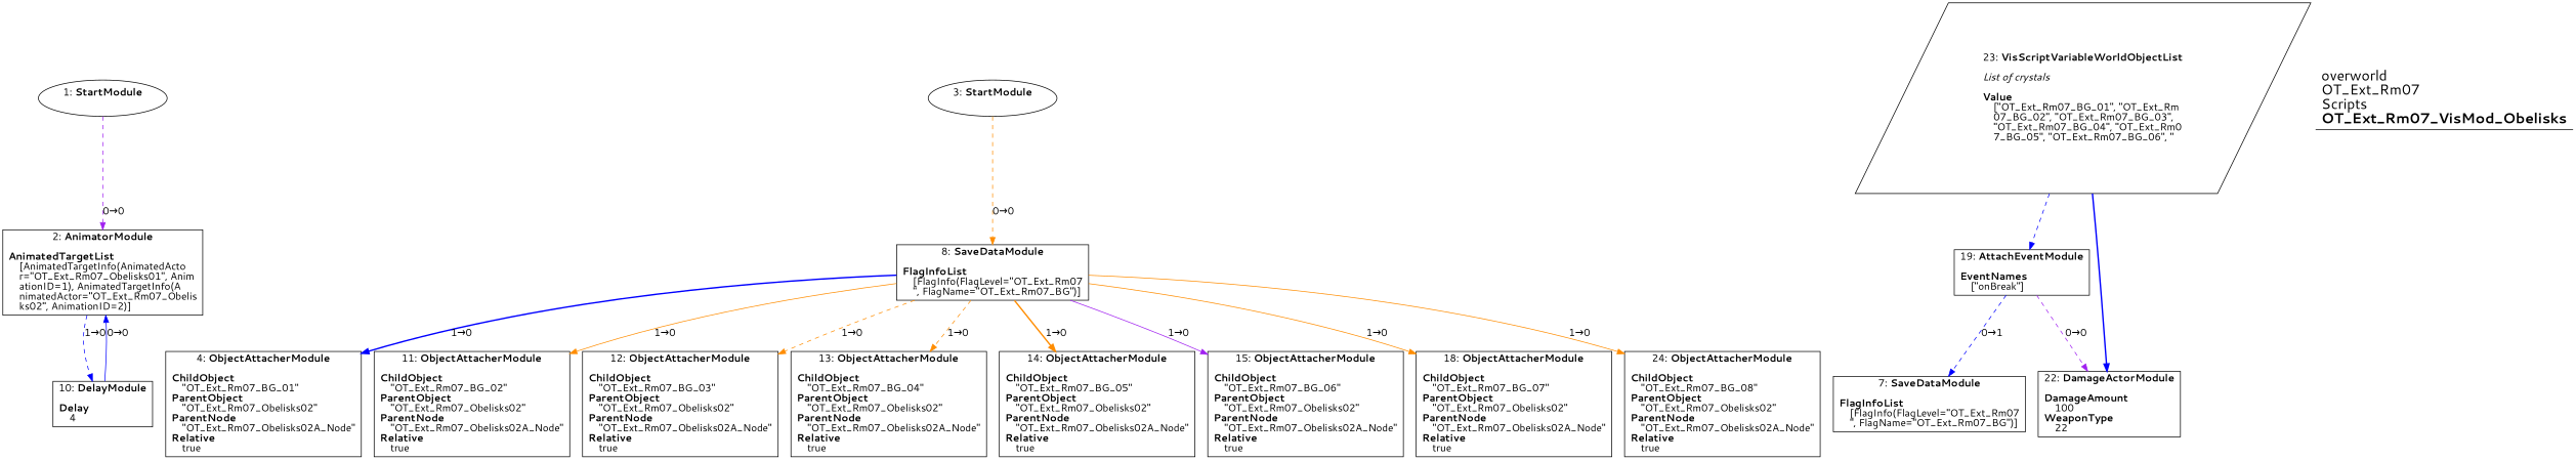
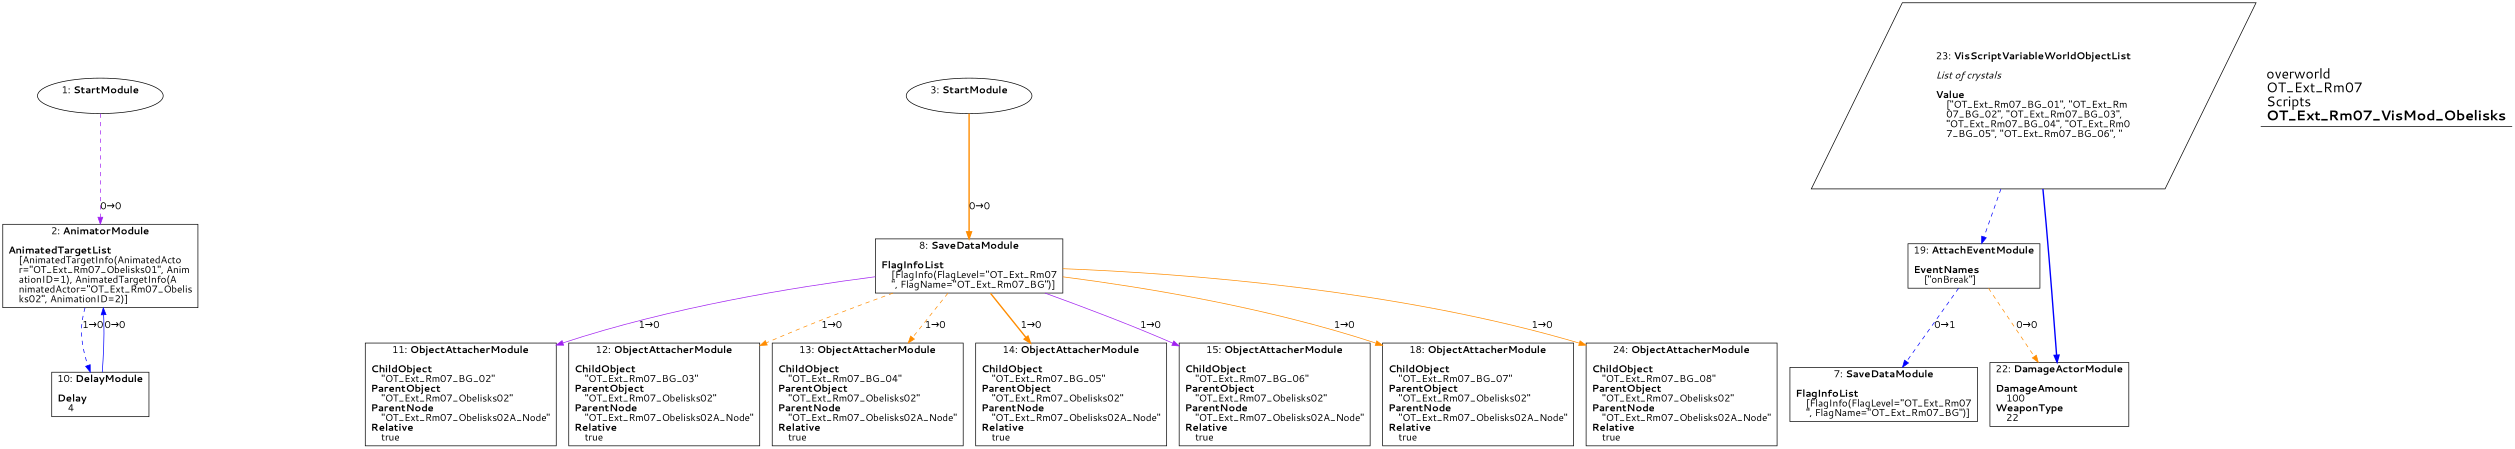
  digraph {
    fontname="Segoe UI"
    splines=spline
    node [fontname="Segoe UI" shape=box]
    edge [color=darkorange fontname="Segoe UI" style=dashed]
    n1 [label=<1: <b>StartModule</b><br/><br/>> shape=oval]
    n2 [label=<2: <b>AnimatorModule</b><br/><br/><b>AnimatedTargetList</b><br align="left"/>    [AnimatedTargetInfo(AnimatedActo<br align="left"/>    r=&quot;OT_Ext_Rm07_Obelisks01&quot;, Anim<br align="left"/>    ationID=1), AnimatedTargetInfo(A<br align="left"/>    nimatedActor=&quot;OT_Ext_Rm07_Obelis<br align="left"/>    ks02&quot;, AnimationID=2)]<br align="left"/>>]
    n3 [label=<10: <b>DelayModule</b><br/><br/><b>Delay</b><br align="left"/>    4<br align="left"/>>]
    n4 [label=<3: <b>StartModule</b><br/><br/>> shape=oval]
    n5 [label=<8: <b>SaveDataModule</b><br/><br/><b>FlagInfoList</b><br align="left"/>    [FlagInfo(FlagLevel=&quot;OT_Ext_Rm07<br align="left"/>    &quot;, FlagName=&quot;OT_Ext_Rm07_BG&quot;)]<br align="left"/>>]
-   n6 [label=<4: <b>ObjectAttacherModule</b><br/><br/><b>ChildObject</b><br align="left"/>    &quot;OT_Ext_Rm07_BG_01&quot;<br align="left"/><b>ParentObject</b><br align="left"/>    &quot;OT_Ext_Rm07_Obelisks02&quot;<br align="left"/><b>ParentNode</b><br align="left"/>    &quot;OT_Ext_Rm07_Obelisks02A_Node&quot;<br align="left"/><b>Relative</b><br align="left"/>    true<br align="left"/>>]
    n7 [label=<11: <b>ObjectAttacherModule</b><br/><br/><b>ChildObject</b><br align="left"/>    &quot;OT_Ext_Rm07_BG_02&quot;<br align="left"/><b>ParentObject</b><br align="left"/>    &quot;OT_Ext_Rm07_Obelisks02&quot;<br align="left"/><b>ParentNode</b><br align="left"/>    &quot;OT_Ext_Rm07_Obelisks02A_Node&quot;<br align="left"/><b>Relative</b><br align="left"/>    true<br align="left"/>>]
    n8 [label=<12: <b>ObjectAttacherModule</b><br/><br/><b>ChildObject</b><br align="left"/>    &quot;OT_Ext_Rm07_BG_03&quot;<br align="left"/><b>ParentObject</b><br align="left"/>    &quot;OT_Ext_Rm07_Obelisks02&quot;<br align="left"/><b>ParentNode</b><br align="left"/>    &quot;OT_Ext_Rm07_Obelisks02A_Node&quot;<br align="left"/><b>Relative</b><br align="left"/>    true<br align="left"/>>]
    n9 [label=<13: <b>ObjectAttacherModule</b><br/><br/><b>ChildObject</b><br align="left"/>    &quot;OT_Ext_Rm07_BG_04&quot;<br align="left"/><b>ParentObject</b><br align="left"/>    &quot;OT_Ext_Rm07_Obelisks02&quot;<br align="left"/><b>ParentNode</b><br align="left"/>    &quot;OT_Ext_Rm07_Obelisks02A_Node&quot;<br align="left"/><b>Relative</b><br align="left"/>    true<br align="left"/>>]
    n10 [label=<14: <b>ObjectAttacherModule</b><br/><br/><b>ChildObject</b><br align="left"/>    &quot;OT_Ext_Rm07_BG_05&quot;<br align="left"/><b>ParentObject</b><br align="left"/>    &quot;OT_Ext_Rm07_Obelisks02&quot;<br align="left"/><b>ParentNode</b><br align="left"/>    &quot;OT_Ext_Rm07_Obelisks02A_Node&quot;<br align="left"/><b>Relative</b><br align="left"/>    true<br align="left"/>>]
    n11 [label=<15: <b>ObjectAttacherModule</b><br/><br/><b>ChildObject</b><br align="left"/>    &quot;OT_Ext_Rm07_BG_06&quot;<br align="left"/><b>ParentObject</b><br align="left"/>    &quot;OT_Ext_Rm07_Obelisks02&quot;<br align="left"/><b>ParentNode</b><br align="left"/>    &quot;OT_Ext_Rm07_Obelisks02A_Node&quot;<br align="left"/><b>Relative</b><br align="left"/>    true<br align="left"/>>]
    n12 [label=<18: <b>ObjectAttacherModule</b><br/><br/><b>ChildObject</b><br align="left"/>    &quot;OT_Ext_Rm07_BG_07&quot;<br align="left"/><b>ParentObject</b><br align="left"/>    &quot;OT_Ext_Rm07_Obelisks02&quot;<br align="left"/><b>ParentNode</b><br align="left"/>    &quot;OT_Ext_Rm07_Obelisks02A_Node&quot;<br align="left"/><b>Relative</b><br align="left"/>    true<br align="left"/>>]
    n13 [label=<24: <b>ObjectAttacherModule</b><br/><br/><b>ChildObject</b><br align="left"/>    &quot;OT_Ext_Rm07_BG_08&quot;<br align="left"/><b>ParentObject</b><br align="left"/>    &quot;OT_Ext_Rm07_Obelisks02&quot;<br align="left"/><b>ParentNode</b><br align="left"/>    &quot;OT_Ext_Rm07_Obelisks02A_Node&quot;<br align="left"/><b>Relative</b><br align="left"/>    true<br align="left"/>>]
    n14 [label=<19: <b>AttachEventModule</b><br/><br/><b>EventNames</b><br align="left"/>    [&quot;onBreak&quot;]<br align="left"/>>]
    n15 [label=<7: <b>SaveDataModule</b><br/><br/><b>FlagInfoList</b><br align="left"/>    [FlagInfo(FlagLevel=&quot;OT_Ext_Rm07<br align="left"/>    &quot;, FlagName=&quot;OT_Ext_Rm07_BG&quot;)]<br align="left"/>>]
    n16 [label=<22: <b>DamageActorModule</b><br/><br/><b>DamageAmount</b><br align="left"/>    100<br align="left"/><b>WeaponType</b><br align="left"/>    22<br align="left"/>>]
    n17 [label=<23: <b>VisScriptVariableWorldObjectList</b><br/><br/><i>List of crystals<br align="left"/></i><br align="left"/><b>Value</b><br align="left"/>    [&quot;OT_Ext_Rm07_BG_01&quot;, &quot;OT_Ext_Rm<br align="left"/>    07_BG_02&quot;, &quot;OT_Ext_Rm07_BG_03&quot;, <br align="left"/>    &quot;OT_Ext_Rm07_BG_04&quot;, &quot;OT_Ext_Rm0<br align="left"/>    7_BG_05&quot;, &quot;OT_Ext_Rm07_BG_06&quot;, &quot;<br align="left"/>> shape=parallelogram]
    n18 [label=<<font point-size="20">overworld<br align="left"/>OT_Ext_Rm07<br align="left"/>Scripts<br align="left"/><b>OT_Ext_Rm07_VisMod_Obelisks</b><br align="left"/></font>> shape=underline]
    n1 -> n2 [color=purple label="0→0"]
    n2 -> n3 [color=blue label="1→0"]
    n3 -> n2 [color=blue label="0→0" style=solid]
-   n4 -> n5 [label="0→0"]
-   n5 -> n6 [color=blue label="1→0" style=bold]
-   n5 -> n7 [label="1→0" style=solid]
+   n4 -> n5 [label="0→0" style=bold]
+   n5 -> n7 [color=purple label="1→0" style=solid]
    n5 -> n8 [label="1→0"]
    n5 -> n9 [label="1→0"]
    n5 -> n10 [label="1→0" style=bold]
    n5 -> n11 [color=purple label="1→0" style=solid]
    n5 -> n12 [label="1→0" style=solid]
    n5 -> n13 [label="1→0" style=solid]
    n14 -> n15 [color=blue label="0→1"]
-   n14 -> n16 [color=purple label="0→0"]
+   n14 -> n16 [label="0→0"]
    n17 -> n14 [color=blue]
    n17 -> n16 [color=blue style=bold]
  }
